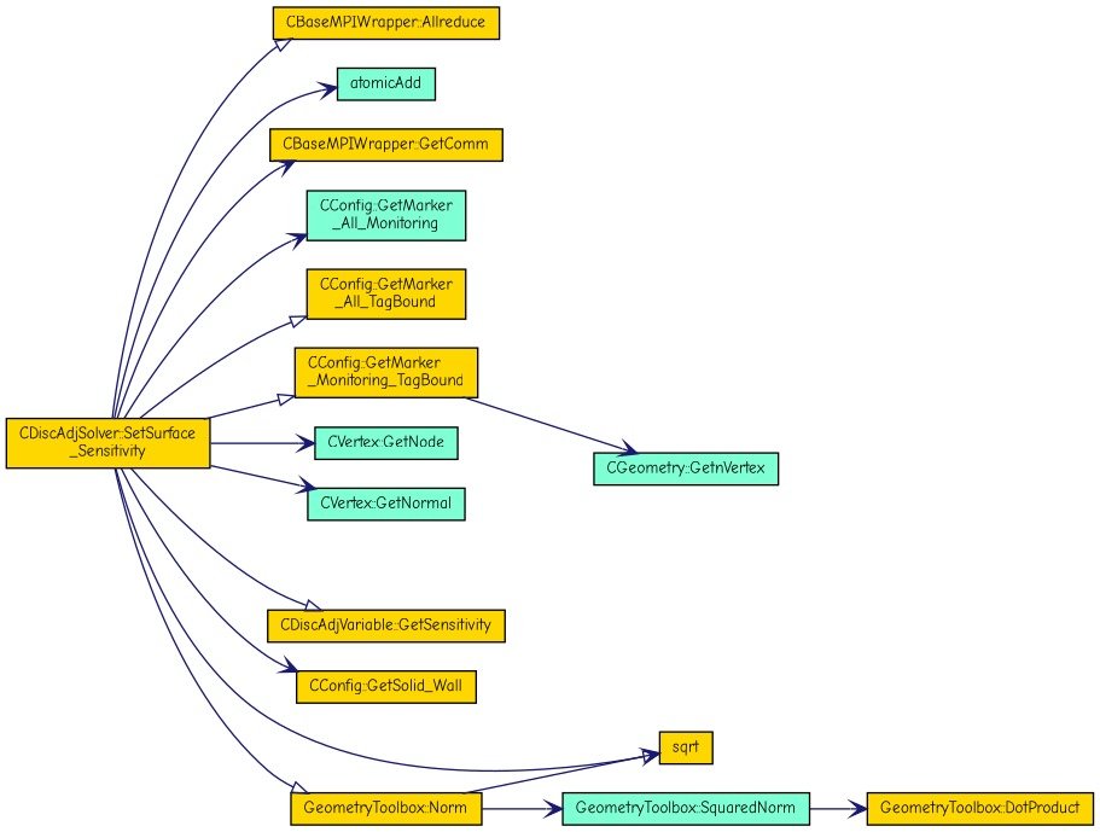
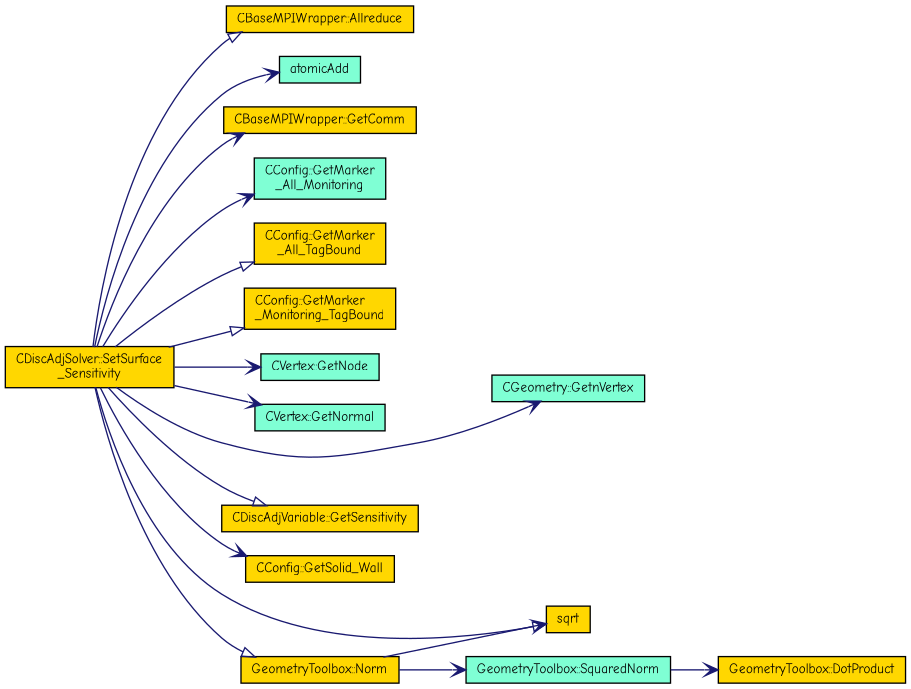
  digraph {
    fontname="Comic Neue"
    rankdir=LR
    node [color=black fillcolor=gold fontname="Comic Neue" fontsize=10 shape=record style=filled]
    edge [arrowhead=vee color=midnightblue fontname="Comic Neue" fontsize=10 labelfontname=Helvetica labelfontsize=10 style=solid]
    n1 [fontcolor=black height=0.2 label="CDiscAdjSolver::SetSurface\l_Sensitivity" width=0.4]
    n2 [height=0.2 label="CBaseMPIWrapper::Allreduce" width=0.4]
    n3 [fillcolor=aquamarine height=0.2 label=atomicAdd width=0.4]
    n4 [height=0.2 label="CBaseMPIWrapper::GetComm" width=0.4]
    n5 [fillcolor=aquamarine height=0.2 label="CConfig::GetMarker\l_All_Monitoring" width=0.4]
    n6 [height=0.2 label="CConfig::GetMarker\l_All_TagBound" width=0.4]
    n7 [height=0.2 label="CConfig::GetMarker\l_Monitoring_TagBound" width=0.4]
    n8 [fillcolor=aquamarine height=0.2 label="CVertex::GetNode" width=0.4]
    n9 [fillcolor=aquamarine height=0.2 label="CVertex::GetNormal" width=0.4]
    n10 [fillcolor=aquamarine height=0.2 label="CGeometry::GetnVertex" width=0.4]
    n11 [height=0.2 label="CDiscAdjVariable::GetSensitivity" width=0.4]
    n12 [height=0.2 label="CConfig::GetSolid_Wall" width=0.4]
    n13 [height=0.2 label="GeometryToolbox::Norm" width=0.4]
    n14 [height=0.2 label=sqrt width=0.4]
    n15 [fillcolor=aquamarine height=0.2 label="GeometryToolbox::SquaredNorm" width=0.4]
    n16 [height=0.2 label="GeometryToolbox::DotProduct" width=0.4]
    n1 -> n2 [arrowhead=onormal]
    n1 -> n3
    n1 -> n4
    n1 -> n5
    n1 -> n6 [arrowhead=onormal]
    n1 -> n7 [arrowhead=onormal]
    n1 -> n8
    n1 -> n9
-   n7 -> n10
+   n1 -> n10
    n1 -> n11 [arrowhead=onormal]
    n1 -> n12
    n1 -> n13 [arrowhead=onormal]
    n1 -> n14 [arrowhead=onormal]
    n13 -> n14
    n13 -> n15
    n15 -> n16
  }
